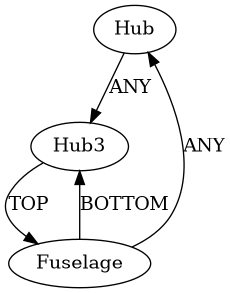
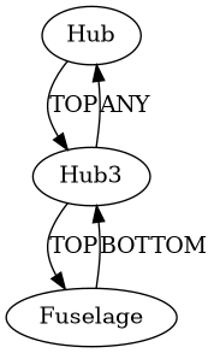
  digraph {
    n1 [instance=CargoCase_instance_1 label=Hub]
    n2 [instance=Hub3_instance_4 label=Hub3]
    n3 [instance=Fuselage_instance_1 label=Fuselage]
-   n1 -> n2 [label=ANY]
-   n3 -> n1 [label=ANY]
+   n1 -> n2 [label=TOP]
+   n2 -> n1 [label=ANY]
    n2 -> n3 [label=TOP]
    n3 -> n2 [label=BOTTOM]
  }
